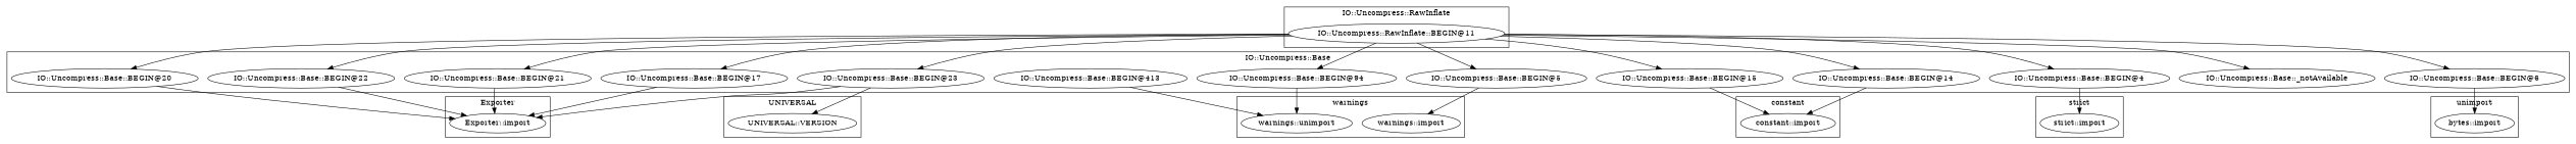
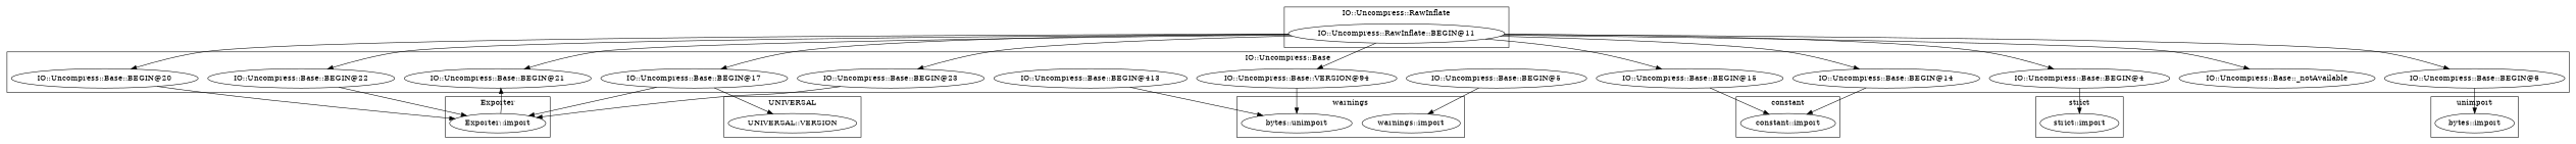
  digraph {
    "bytes::import"
-   "warnings::unimport"
+   "warnings::unimport" [label="bytes::unimport"]
    "warnings::import"
    "UNIVERSAL::VERSION"
    "strict::import"
    "IO::Uncompress::RawInflate::BEGIN@11"
    "constant::import"
    "Exporter::import"
    "IO::Uncompress::Base::BEGIN@21"
    "IO::Uncompress::Base::BEGIN@17"
    "IO::Uncompress::Base::BEGIN@413"
    "IO::Uncompress::Base::BEGIN@20"
    "IO::Uncompress::Base::BEGIN@15"
    "IO::Uncompress::Base::BEGIN@5"
    "IO::Uncompress::Base::BEGIN@23"
    "IO::Uncompress::Base::BEGIN@4"
    "IO::Uncompress::Base::BEGIN@14"
    "IO::Uncompress::Base::BEGIN@6"
-   "IO::Uncompress::Base::BEGIN@94"
+   "IO::Uncompress::Base::BEGIN@94" [label="IO::Uncompress::Base::VERSION@94"]
    "IO::Uncompress::Base::_notAvailable"
    "IO::Uncompress::Base::BEGIN@22"
    subgraph cluster_1 {
      label=unimport
      "bytes::import"
    }
    subgraph cluster_2 {
      label=warnings
      "warnings::unimport"
      "warnings::import"
    }
    subgraph cluster_3 {
      label=UNIVERSAL
      "UNIVERSAL::VERSION"
    }
    subgraph cluster_4 {
      label="strict"
      "strict::import"
    }
    subgraph cluster_5 {
      label="IO::Uncompress::RawInflate"
      "IO::Uncompress::RawInflate::BEGIN@11"
    }
    subgraph cluster_6 {
      label=constant
      "constant::import"
    }
    subgraph cluster_7 {
      label=Exporter
      "Exporter::import"
    }
    subgraph cluster_8 {
      label="IO::Uncompress::Base"
      "IO::Uncompress::Base::BEGIN@21"
      "IO::Uncompress::Base::BEGIN@17"
      "IO::Uncompress::Base::BEGIN@413"
      "IO::Uncompress::Base::BEGIN@20"
      "IO::Uncompress::Base::BEGIN@15"
      "IO::Uncompress::Base::BEGIN@5"
      "IO::Uncompress::Base::BEGIN@23"
      "IO::Uncompress::Base::BEGIN@4"
      "IO::Uncompress::Base::BEGIN@14"
      "IO::Uncompress::Base::BEGIN@6"
      "IO::Uncompress::Base::BEGIN@94"
      "IO::Uncompress::Base::_notAvailable"
      "IO::Uncompress::Base::BEGIN@22"
    }
    "IO::Uncompress::RawInflate::BEGIN@11" -> "IO::Uncompress::Base::BEGIN@21"
    "IO::Uncompress::RawInflate::BEGIN@11" -> "IO::Uncompress::Base::BEGIN@17"
    "IO::Uncompress::RawInflate::BEGIN@11" -> "IO::Uncompress::Base::BEGIN@20"
    "IO::Uncompress::RawInflate::BEGIN@11" -> "IO::Uncompress::Base::BEGIN@15"
-   "IO::Uncompress::RawInflate::BEGIN@11" -> "IO::Uncompress::Base::BEGIN@5"
    "IO::Uncompress::RawInflate::BEGIN@11" -> "IO::Uncompress::Base::BEGIN@23"
    "IO::Uncompress::RawInflate::BEGIN@11" -> "IO::Uncompress::Base::BEGIN@4"
    "IO::Uncompress::RawInflate::BEGIN@11" -> "IO::Uncompress::Base::BEGIN@14"
    "IO::Uncompress::RawInflate::BEGIN@11" -> "IO::Uncompress::Base::BEGIN@6"
    "IO::Uncompress::RawInflate::BEGIN@11" -> "IO::Uncompress::Base::BEGIN@94"
    "IO::Uncompress::RawInflate::BEGIN@11" -> "IO::Uncompress::Base::_notAvailable"
    "IO::Uncompress::RawInflate::BEGIN@11" -> "IO::Uncompress::Base::BEGIN@22"
-   "IO::Uncompress::Base::BEGIN@21" -> "Exporter::import"
-   "IO::Uncompress::Base::BEGIN@23" -> "UNIVERSAL::VERSION"
+   "Exporter::import" -> "IO::Uncompress::Base::BEGIN@21"
+   "IO::Uncompress::Base::BEGIN@17" -> "UNIVERSAL::VERSION"
    "IO::Uncompress::Base::BEGIN@17" -> "Exporter::import"
    "IO::Uncompress::Base::BEGIN@413" -> "warnings::unimport"
    "IO::Uncompress::Base::BEGIN@20" -> "Exporter::import"
    "IO::Uncompress::Base::BEGIN@15" -> "constant::import"
    "IO::Uncompress::Base::BEGIN@5" -> "warnings::import"
    "IO::Uncompress::Base::BEGIN@23" -> "Exporter::import"
    "IO::Uncompress::Base::BEGIN@4" -> "strict::import"
    "IO::Uncompress::Base::BEGIN@14" -> "constant::import"
    "IO::Uncompress::Base::BEGIN@6" -> "bytes::import"
    "IO::Uncompress::Base::BEGIN@94" -> "warnings::unimport"
    "IO::Uncompress::Base::BEGIN@22" -> "Exporter::import"
  }
